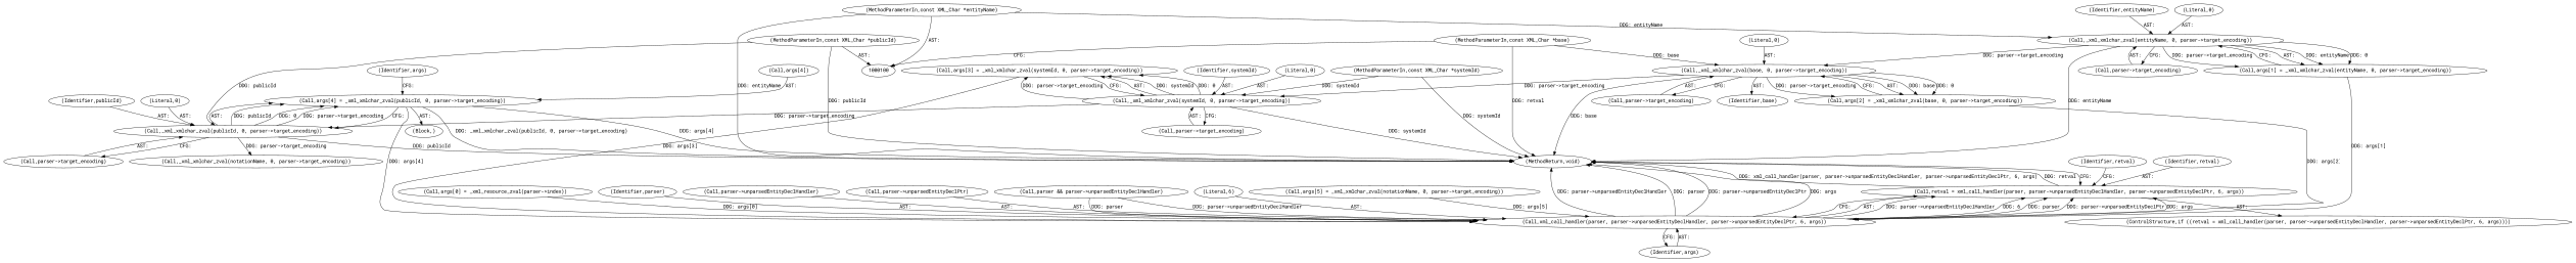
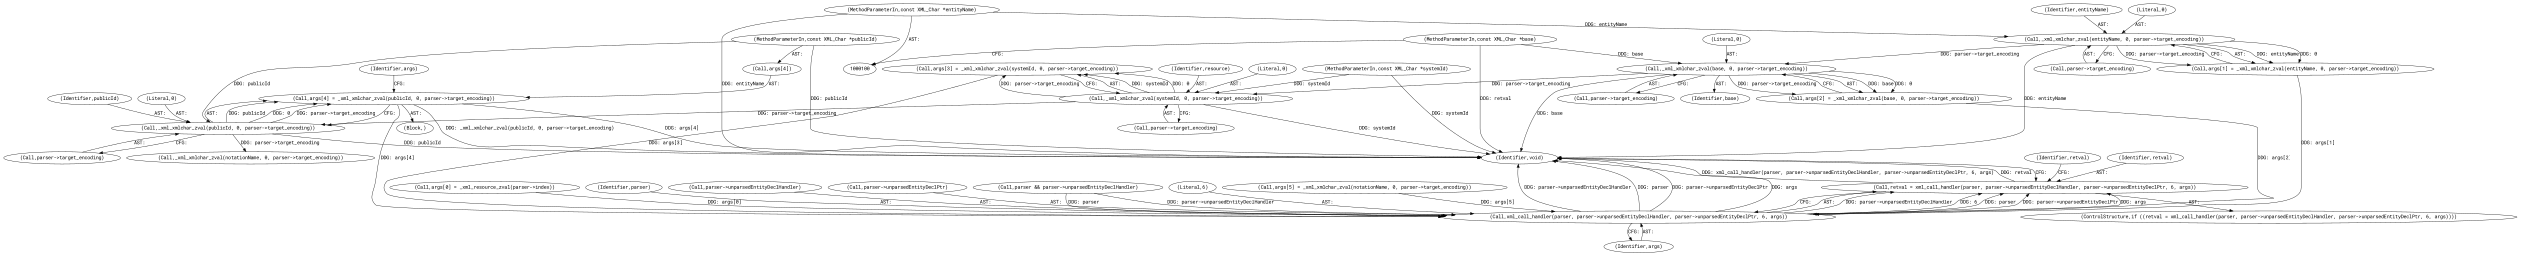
  digraph {
    fontname="Roboto Mono"
    node [fontname="Roboto Mono"]
    edge [fontname="Roboto Mono"]
    n1 [label="(Call,args[4] = _xml_xmlchar_zval(publicId, 0, parser->target_encoding))"]
    n2 [label="(Call,_xml_xmlchar_zval(publicId, 0, parser->target_encoding))"]
    n3 [label="(Call,xml_call_handler(parser, parser->unparsedEntityDeclHandler, parser->unparsedEntityDeclPtr, 6, args))"]
-   n4 [label="(MethodReturn,void)"]
+   n4 [label="(Identifier,void)"]
    n5 [label="(Block,)"]
    n6 [label="(Call,parser->target_encoding)"]
    n7 [label="(Call,_xml_xmlchar_zval(notationName, 0, parser->target_encoding))"]
    n8 [label="(Call,retval = xml_call_handler(parser, parser->unparsedEntityDeclHandler, parser->unparsedEntityDeclPtr, 6, args))"]
    n9 [label="(Identifier,args)"]
    n10 [label="(MethodParameterIn,const XML_Char *publicId)"]
    1000100
    n12 [label="(Call,_xml_xmlchar_zval(systemId, 0, parser->target_encoding))"]
    n13 [label="(Call,args[3] = _xml_xmlchar_zval(systemId, 0, parser->target_encoding))"]
    n14 [label="(Call,parser->target_encoding)"]
    n15 [label="(MethodParameterIn,const XML_Char *systemId)"]
    n16 [label="(Call,_xml_xmlchar_zval(base, 0, parser->target_encoding))"]
    n17 [label="(Call,parser->target_encoding)"]
    n18 [label="(Call,args[2] = _xml_xmlchar_zval(base, 0, parser->target_encoding))"]
    n19 [label="(Identifier,base)"]
    n20 [label="(MethodParameterIn,const XML_Char *base)"]
    n21 [label="(Call,_xml_xmlchar_zval(entityName, 0, parser->target_encoding))"]
    n22 [label="(Call,args[1] = _xml_xmlchar_zval(entityName, 0, parser->target_encoding))"]
    n23 [label="(Call,parser->target_encoding)"]
    n24 [label="(MethodParameterIn,const XML_Char *entityName)"]
    n25 [label="(ControlStructure,if ((retval = xml_call_handler(parser, parser->unparsedEntityDeclHandler, parser->unparsedEntityDeclPtr, 6, args))))"]
    n26 [label="(Call,args[0] = _xml_resource_zval(parser->index))"]
    n27 [label="(Call,args[4])"]
    n28 [label="(Identifier,publicId)"]
    n29 [label="(Identifier,parser)"]
    n30 [label="(Call,parser->unparsedEntityDeclHandler)"]
    n31 [label="(Identifier,retval)"]
    n32 [label="(Identifier,args)"]
    n33 [label="(Identifier,entityName)"]
    n34 [label="(Literal,0)"]
    n35 [label="(Call,parser->unparsedEntityDeclPtr)"]
-   n36 [label="(Identifier,systemId)"]
+   n36 [label="(Identifier,resource)"]
    n37 [label="(Call,parser && parser->unparsedEntityDeclHandler)"]
    n38 [label="(Literal,0)"]
    n39 [label="(Literal,0)"]
    n40 [label="(Identifier,retval)"]
    n41 [label="(Literal,6)"]
    n42 [label="(Call,args[5] = _xml_xmlchar_zval(notationName, 0, parser->target_encoding))"]
    n43 [label="(Literal,0)"]
    n1 -> n2 [label="CFG: "]
    n1 -> n3 [label="DDG: args[4]"]
    n1 -> n4 [label="DDG: args[4]"]
    n1 -> n4 [label="DDG: _xml_xmlchar_zval(publicId, 0, parser->target_encoding)"]
    n1 -> n5 [label="AST: "]
    n2 -> n1 [label="AST: "]
    n2 -> n1 [label="DDG: publicId"]
    n2 -> n1 [label="DDG: 0"]
    n2 -> n1 [label="DDG: parser->target_encoding"]
    n2 -> n4 [label="DDG: publicId"]
    n2 -> n6 [label="CFG: "]
    n2 -> n7 [label="DDG: parser->target_encoding"]
    n3 -> n4 [label="DDG: parser->unparsedEntityDeclHandler"]
    n3 -> n4 [label="DDG: parser"]
    n3 -> n4 [label="DDG: parser->unparsedEntityDeclPtr"]
    n3 -> n4 [label="DDG: args"]
    n3 -> n8 [label="AST: "]
    n3 -> n8 [label="DDG: parser->unparsedEntityDeclHandler"]
    n3 -> n8 [label="DDG: 6"]
    n3 -> n8 [label="DDG: parser"]
    n3 -> n8 [label="DDG: parser->unparsedEntityDeclPtr"]
    n3 -> n8 [label="DDG: args"]
    n3 -> n9 [label="CFG: "]
    n4 -> n8 [label="CFG: "]
    n6 -> n2 [label="AST: "]
    n8 -> n3 [label="CFG: "]
    n8 -> n4 [label="DDG: xml_call_handler(parser, parser->unparsedEntityDeclHandler, parser->unparsedEntityDeclPtr, 6, args)"]
    n8 -> n4 [label="DDG: retval"]
    n8 -> n25 [label="AST: "]
    n9 -> n3 [label="AST: "]
    n10 -> n2 [label="DDG: publicId"]
    n10 -> n4 [label="DDG: publicId"]
-   n10 -> 1000100 [label="AST: "]
+   n10 -> n27 [label="AST: "]
    n12 -> n2 [label="DDG: parser->target_encoding"]
    n12 -> n4 [label="DDG: systemId"]
    n12 -> n13 [label="AST: "]
    n12 -> n13 [label="DDG: systemId"]
    n12 -> n13 [label="DDG: 0"]
    n12 -> n13 [label="DDG: parser->target_encoding"]
    n12 -> n14 [label="CFG: "]
    n13 -> n3 [label="DDG: args[3]"]
    n13 -> n12 [label="CFG: "]
    n14 -> n12 [label="AST: "]
    n15 -> n4 [label="DDG: systemId"]
    n15 -> n12 [label="DDG: systemId"]
    n16 -> n4 [label="DDG: base"]
    n16 -> n12 [label="DDG: parser->target_encoding"]
    n16 -> n17 [label="CFG: "]
    n16 -> n18 [label="AST: "]
    n16 -> n18 [label="DDG: base"]
    n16 -> n18 [label="DDG: 0"]
    n16 -> n18 [label="DDG: parser->target_encoding"]
    n16 -> n19 [label="AST: "]
    n17 -> n16 [label="AST: "]
    n18 -> n3 [label="DDG: args[2]"]
    n18 -> n16 [label="CFG: "]
    n20 -> n4 [label="DDG: retval"]
    n20 -> 1000100 [label="CFG: "]
    n20 -> n16 [label="DDG: base"]
    n21 -> n4 [label="DDG: entityName"]
    n21 -> n16 [label="DDG: parser->target_encoding"]
    n21 -> n22 [label="AST: "]
    n21 -> n22 [label="DDG: entityName"]
    n21 -> n22 [label="DDG: 0"]
    n21 -> n22 [label="DDG: parser->target_encoding"]
    n21 -> n23 [label="CFG: "]
    n22 -> n3 [label="DDG: args[1]"]
    n22 -> n21 [label="CFG: "]
    n23 -> n21 [label="AST: "]
    n24 -> n4 [label="DDG: entityName"]
    n24 -> 1000100 [label="AST: "]
    n24 -> n21 [label="DDG: entityName"]
    n26 -> n3 [label="DDG: args[0]"]
    n27 -> n1 [label="AST: "]
    n28 -> n2 [label="AST: "]
    n29 -> n3 [label="AST: "]
    n30 -> n3 [label="AST: "]
    n31 -> n8 [label="CFG: "]
    n32 -> n1 [label="CFG: "]
    n33 -> n21 [label="AST: "]
    n34 -> n21 [label="AST: "]
    n35 -> n3 [label="AST: "]
    n36 -> n12 [label="AST: "]
    n37 -> n3 [label="DDG: parser"]
    n37 -> n3 [label="DDG: parser->unparsedEntityDeclHandler"]
    n38 -> n2 [label="AST: "]
    n39 -> n12 [label="AST: "]
    n40 -> n8 [label="AST: "]
    n41 -> n3 [label="AST: "]
    n42 -> n3 [label="DDG: args[5]"]
    n43 -> n16 [label="AST: "]
  }
